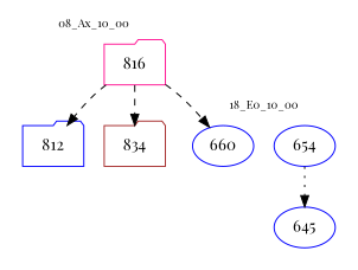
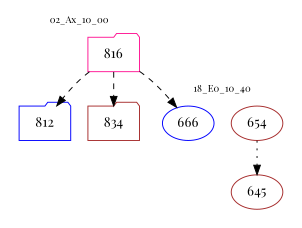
  digraph {
    fontname="Playfair Display"
    node [color=blue fontname="Playfair Display" shape=folder]
    edge [color=black fontname="Playfair Display" style=dashed]
    n1 [color=deeppink label=816]
    n2 [label=812]
    n3 [color=brown label=834]
-   n4 [label=654 shape=ellipse]
-   n5 [label=645 shape=ellipse]
-   n6 [label=660 shape=ellipse]
+   n4 [color=brown label=654 shape=ellipse]
+   n5 [color=brown label=645 shape=ellipse]
+   n6 [label=666 shape=ellipse]
    subgraph cluster_1 {
      color=white
      fontsize=10
-     label="08_Ax_10_00"
+     label="02_Ax_10_00"
      n1
      n2
      n3
    }
    subgraph cluster_2 {
      color=white
      fontsize=10
-     label="18_E0_10_00"
+     label="18_E0_10_40"
      n4
      n5
      n6
    }
    n1 -> n2
    n1 -> n3
    n1 -> n6
    n4 -> n5 [style=dotted]
  }
